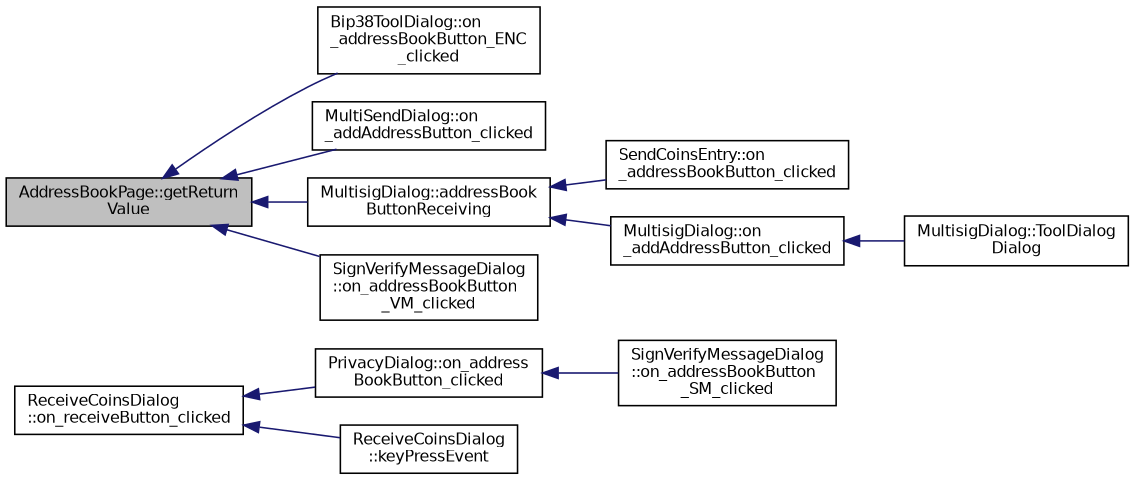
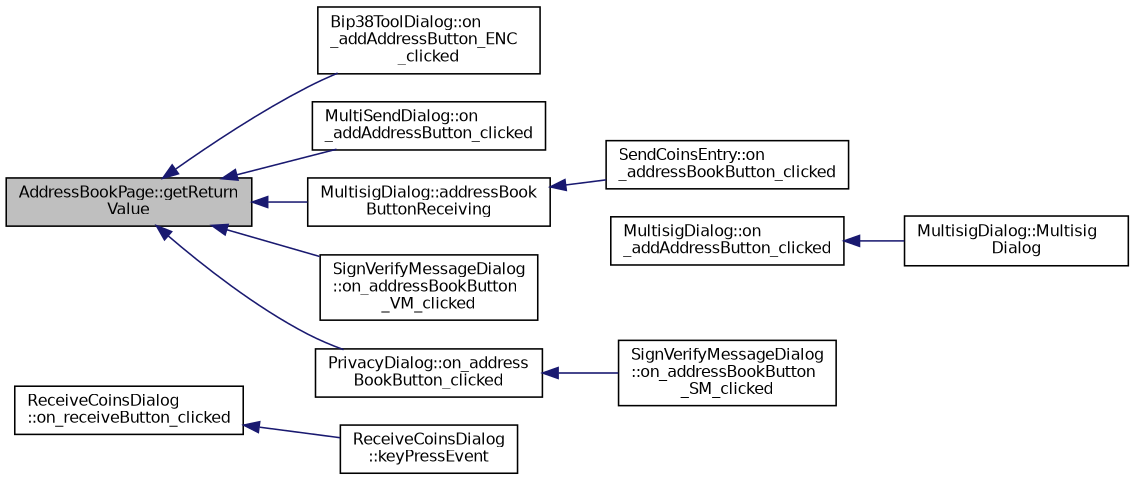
  digraph {
    rankdir=LR
    node [color=black fillcolor=white fontname=Helvetica fontsize=10 shape=record style=filled]
    edge [color=midnightblue dir=back fontname=Helvetica fontsize=10 labelfontname=Helvetica labelfontsize=10 style=solid]
    n1 [fillcolor=grey75 fontcolor=black height=0.2 label="AddressBookPage::getReturn\lValue" width=0.4]
-   n2 [height=0.2 label="Bip38ToolDialog::on\l_addressBookButton_ENC\l_clicked" width=0.4]
+   n2 [height=0.2 label="Bip38ToolDialog::on\l_addAddressButton_ENC\l_clicked" width=0.4]
    n3 [height=0.2 label="MultiSendDialog::on\l_addAddressButton_clicked" width=0.4]
    n4 [height=0.2 label="MultisigDialog::addressBook\lButtonReceiving" width=0.4]
    n5 [height=0.2 label="PrivacyDialog::on_address\lBookButton_clicked" width=0.4]
    n6 [height=0.2 label="SignVerifyMessageDialog\l::on_addressBookButton\l_VM_clicked" width=0.4]
    n7 [height=0.2 label="SendCoinsEntry::on\l_addressBookButton_clicked" width=0.4]
    n8 [height=0.2 label="MultisigDialog::on\l_addAddressButton_clicked" width=0.4]
    n9 [height=0.2 label="SignVerifyMessageDialog\l::on_addressBookButton\l_SM_clicked" width=0.4]
    n10 [height=0.2 label="ReceiveCoinsDialog\l::on_receiveButton_clicked" width=0.4]
    n11 [height=0.2 label="ReceiveCoinsDialog\l::keyPressEvent" width=0.4]
-   n12 [height=0.2 label="MultisigDialog::ToolDialog\lDialog" width=0.4]
+   n12 [height=0.2 label="MultisigDialog::Multisig\lDialog" width=0.4]
    n1 -> n2
    n1 -> n3
    n1 -> n4
-   n10 -> n5
+   n1 -> n5
    n1 -> n6
    n4 -> n7
-   n4 -> n8
    n5 -> n9
    n8 -> n12
    n10 -> n11
  }
